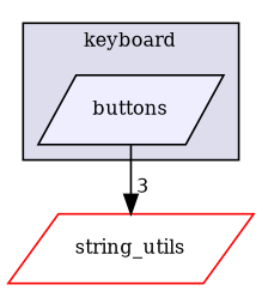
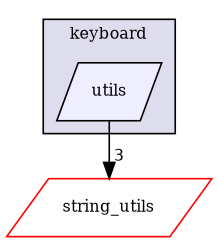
  digraph {
    compound=true
    fontname="DejaVu Serif"
    node [fontname="DejaVu Serif" fontsize=10 shape=parallelogram style=filled]
-   n1 [fillcolor="#eeeeff" label=buttons pencolor=black]
+   n1 [fillcolor="#eeeeff" label=utils pencolor=black]
    n2 [color=red fillcolor=white label=string_utils]
    subgraph cluster_1 {
      bgcolor="#ddddee"
      fontsize=10
      label=keyboard
      pencolor=black
      n1
    }
    n1 -> n2 [headlabel=3 labeldistance=1.5 labelfontname=Helvetica labelfontsize=10 arrowhead=normal fontname="DejaVu Serif"]
  }
